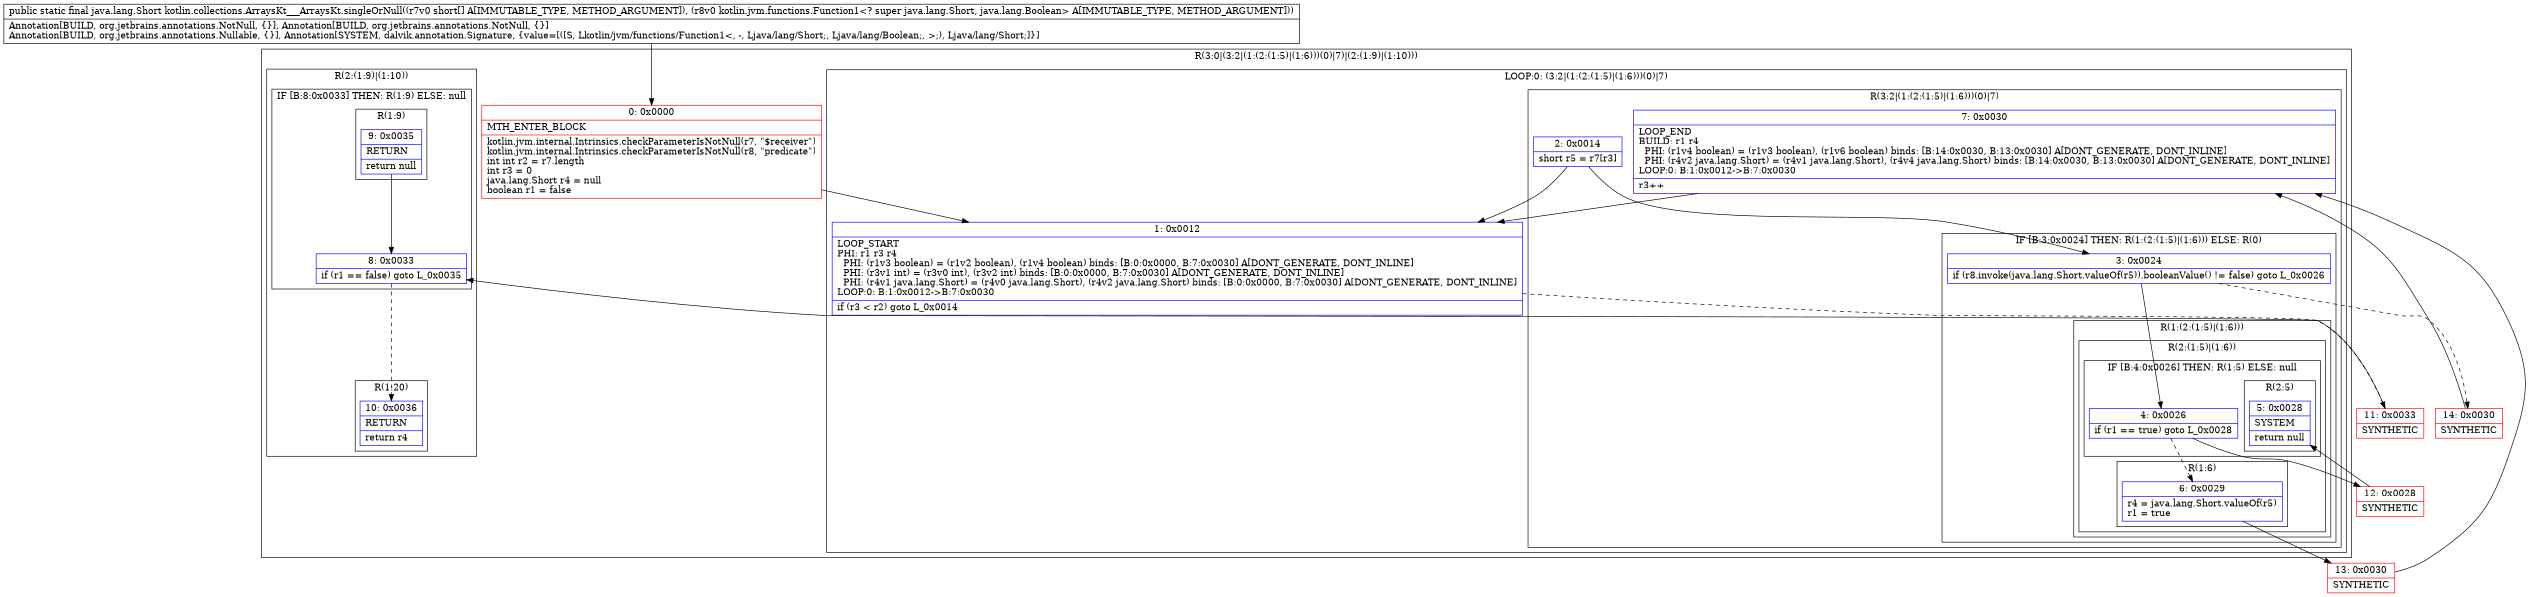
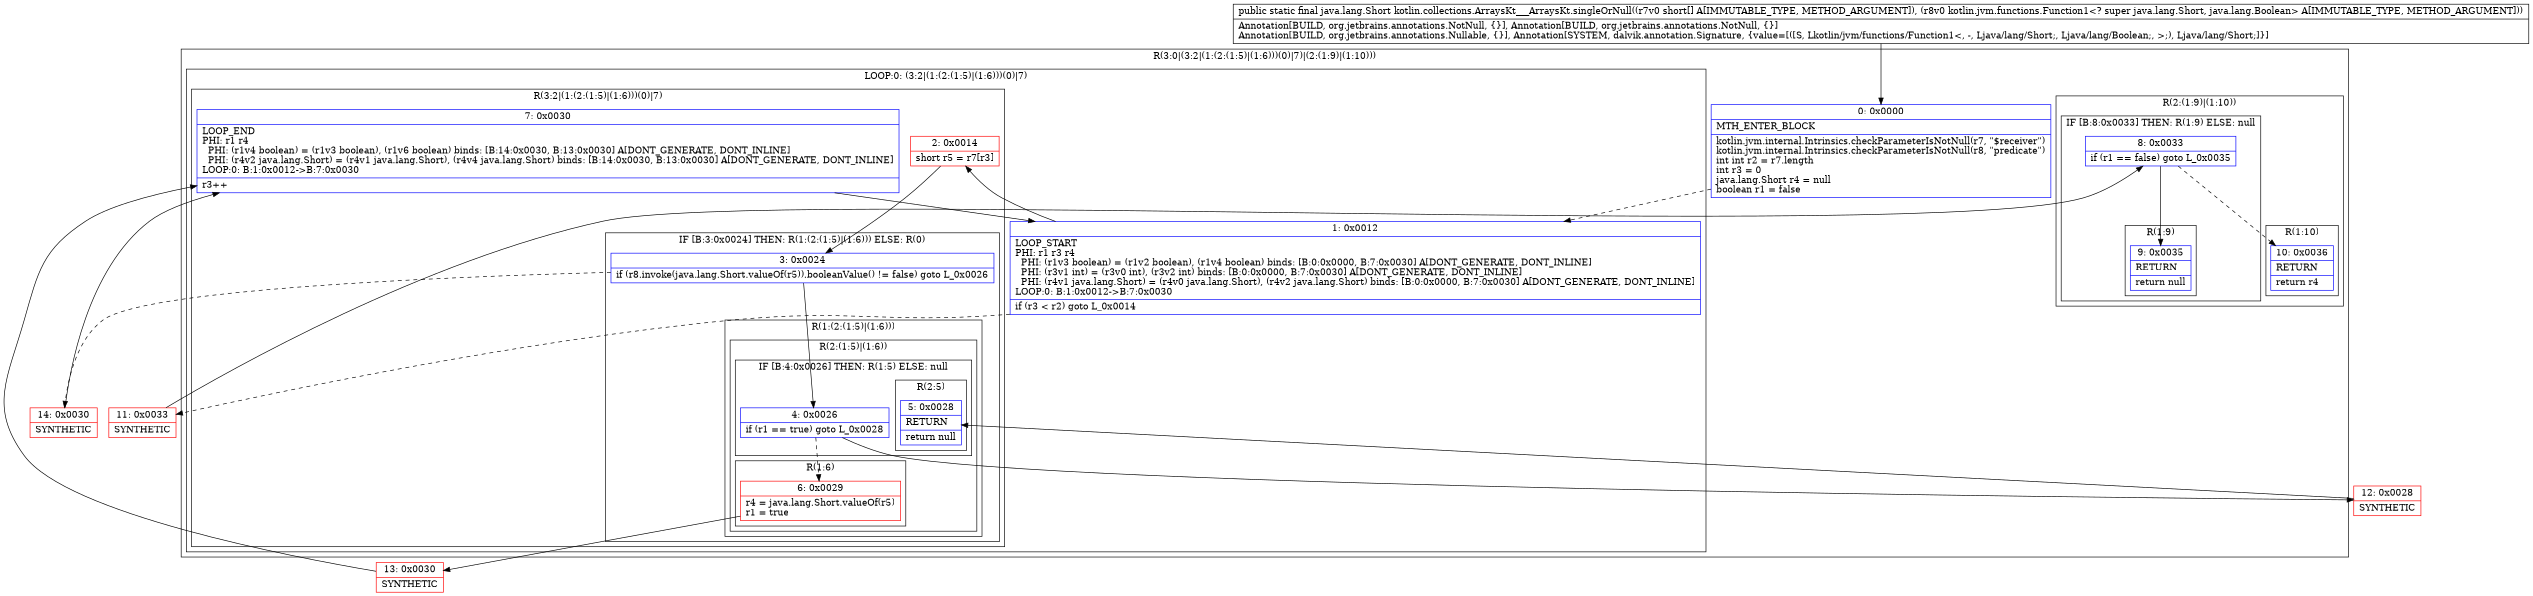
  digraph {
    node [color=blue shape=record]
-   n1 [label="{5\:\ 0x0028|SYSTEM\l|return null\l}"]
+   n1 [label="{5\:\ 0x0028|RETURN\l|return null\l}"]
    n2 [label="{4\:\ 0x0026|if (r1 == true) goto L_0x0028\l}"]
-   n3 [label="{6\:\ 0x0029|r4 = java.lang.Short.valueOf(r5)\lr1 = true\l}"]
+   n3 [color=red label="{6\:\ 0x0029|r4 = java.lang.Short.valueOf(r5)\lr1 = true\l}"]
    n4 [label="{3\:\ 0x0024|if (r8.invoke(java.lang.Short.valueOf(r5)).booleanValue() != false) goto L_0x0026\l}"]
-   n5 [label="{2\:\ 0x0014|short r5 = r7[r3]\l}"]
-   n6 [label="{7\:\ 0x0030|LOOP_END\lBUILD: r1 r4 \l  PHI: (r1v4 boolean) = (r1v3 boolean), (r1v6 boolean) binds: [B:14:0x0030, B:13:0x0030] A[DONT_GENERATE, DONT_INLINE]\l  PHI: (r4v2 java.lang.Short) = (r4v1 java.lang.Short), (r4v4 java.lang.Short) binds: [B:14:0x0030, B:13:0x0030] A[DONT_GENERATE, DONT_INLINE]\lLOOP:0: B:1:0x0012\-\>B:7:0x0030\l|r3++\l}"]
+   n5 [color=red label="{2\:\ 0x0014|short r5 = r7[r3]\l}"]
+   n6 [label="{7\:\ 0x0030|LOOP_END\lPHI: r1 r4 \l  PHI: (r1v4 boolean) = (r1v3 boolean), (r1v6 boolean) binds: [B:14:0x0030, B:13:0x0030] A[DONT_GENERATE, DONT_INLINE]\l  PHI: (r4v2 java.lang.Short) = (r4v1 java.lang.Short), (r4v4 java.lang.Short) binds: [B:14:0x0030, B:13:0x0030] A[DONT_GENERATE, DONT_INLINE]\lLOOP:0: B:1:0x0012\-\>B:7:0x0030\l|r3++\l}"]
    n7 [label="{1\:\ 0x0012|LOOP_START\lPHI: r1 r3 r4 \l  PHI: (r1v3 boolean) = (r1v2 boolean), (r1v4 boolean) binds: [B:0:0x0000, B:7:0x0030] A[DONT_GENERATE, DONT_INLINE]\l  PHI: (r3v1 int) = (r3v0 int), (r3v2 int) binds: [B:0:0x0000, B:7:0x0030] A[DONT_GENERATE, DONT_INLINE]\l  PHI: (r4v1 java.lang.Short) = (r4v0 java.lang.Short), (r4v2 java.lang.Short) binds: [B:0:0x0000, B:7:0x0030] A[DONT_GENERATE, DONT_INLINE]\lLOOP:0: B:1:0x0012\-\>B:7:0x0030\l|if (r3 \< r2) goto L_0x0014\l}"]
    n8 [label="{9\:\ 0x0035|RETURN\l|return null\l}"]
    n9 [label="{8\:\ 0x0033|if (r1 == false) goto L_0x0035\l}"]
    n10 [label="{10\:\ 0x0036|RETURN\l|return r4\l}"]
-   n11 [color=red label="{0\:\ 0x0000|MTH_ENTER_BLOCK\l|kotlin.jvm.internal.Intrinsics.checkParameterIsNotNull(r7, \"$receiver\")\lkotlin.jvm.internal.Intrinsics.checkParameterIsNotNull(r8, \"predicate\")\lint int r2 = r7.length\lint r3 = 0\ljava.lang.Short r4 = null\lboolean r1 = false\l}"]
+   n11 [label="{0\:\ 0x0000|MTH_ENTER_BLOCK\l|kotlin.jvm.internal.Intrinsics.checkParameterIsNotNull(r7, \"$receiver\")\lkotlin.jvm.internal.Intrinsics.checkParameterIsNotNull(r8, \"predicate\")\lint int r2 = r7.length\lint r3 = 0\ljava.lang.Short r4 = null\lboolean r1 = false\l}"]
    n12 [color=red label="{12\:\ 0x0028|SYNTHETIC\l}"]
    n13 [color=red label="{13\:\ 0x0030|SYNTHETIC\l}"]
    n14 [color=red label="{14\:\ 0x0030|SYNTHETIC\l}"]
    n15 [color=red label="{11\:\ 0x0033|SYNTHETIC\l}"]
    n16 [label="{public static final java.lang.Short kotlin.collections.ArraysKt___ArraysKt.singleOrNull((r7v0 short[] A[IMMUTABLE_TYPE, METHOD_ARGUMENT]), (r8v0 kotlin.jvm.functions.Function1\<? super java.lang.Short, java.lang.Boolean\> A[IMMUTABLE_TYPE, METHOD_ARGUMENT]))  | Annotation[BUILD, org.jetbrains.annotations.NotNull, \{\}], Annotation[BUILD, org.jetbrains.annotations.NotNull, \{\}]\lAnnotation[BUILD, org.jetbrains.annotations.Nullable, \{\}], Annotation[SYSTEM, dalvik.annotation.Signature, \{value=[([S, Lkotlin\/jvm\/functions\/Function1\<, \-, Ljava\/lang\/Short;, Ljava\/lang\/Boolean;, \>;), Ljava\/lang\/Short;]\}]\l}" color=""]
    subgraph cluster_1 {
      label="R(3:0|(3:2|(1:(2:(1:5)|(1:6)))(0)|7)|(2:(1:9)|(1:10)))"
      n11
      subgraph cluster_2 {
        label="LOOP:0: (3:2|(1:(2:(1:5)|(1:6)))(0)|7)"
        n7
        subgraph cluster_3 {
          label="R(3:2|(1:(2:(1:5)|(1:6)))(0)|7)"
          n5
          n6
          subgraph cluster_4 {
            label="IF [B:3:0x0024] THEN: R(1:(2:(1:5)|(1:6))) ELSE: R(0)"
            n4
            subgraph cluster_5 {
              label="R(1:(2:(1:5)|(1:6)))"
              subgraph cluster_6 {
                label="R(2:(1:5)|(1:6))"
                subgraph cluster_7 {
                  label="IF [B:4:0x0026] THEN: R(1:5) ELSE: null"
                  n2
                  subgraph cluster_8 {
                    label="R(2:5)"
                    n1
                  }
                }
                subgraph cluster_9 {
                  label="R(1:6)"
                  n3
                }
              }
            }
            subgraph cluster_10 {
              label="R(0)"
            }
          }
        }
      }
      subgraph cluster_11 {
        label="R(2:(1:9)|(1:10))"
        subgraph cluster_12 {
          label="IF [B:8:0x0033] THEN: R(1:9) ELSE: null"
          n9
          subgraph cluster_13 {
            label="R(1:9)"
            n8
          }
        }
        subgraph cluster_14 {
-         label="R(1:20)"
+         label="R(1:10)"
          n10
        }
      }
    }
    n2 -> n3 [style=dashed]
    n2 -> n12
    n3 -> n13
    n4 -> n2
    n4 -> n14 [style=dashed]
    n5 -> n4
    n6 -> n7
-   n5 -> n7
+   n7 -> n5
    n7 -> n15 [style=dashed]
-   n8 -> n9
+   n9 -> n8
    n9 -> n10 [style=dashed]
-   n11 -> n7
+   n11 -> n7 [style=dashed]
    n12 -> n1
    n13 -> n6
    n14 -> n6
    n15 -> n9
    n16 -> n11
  }
